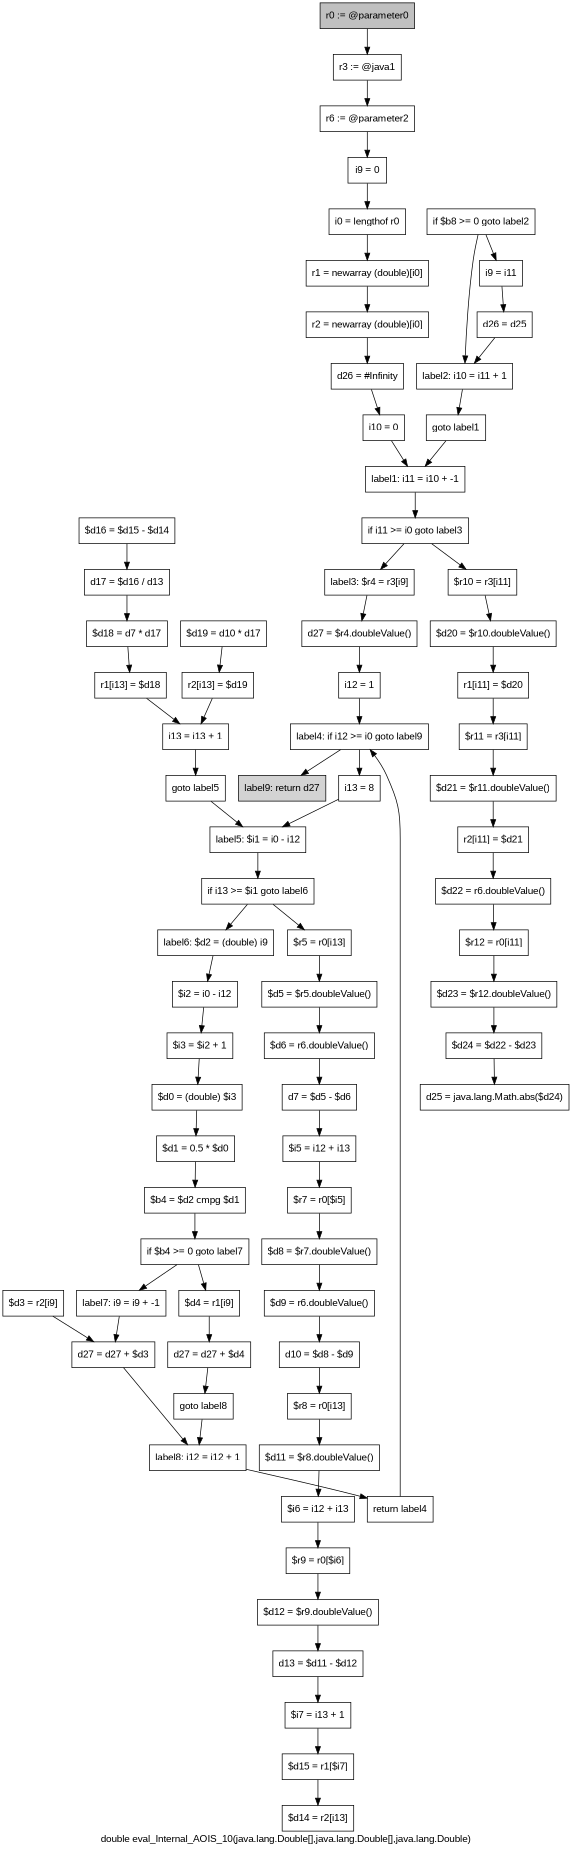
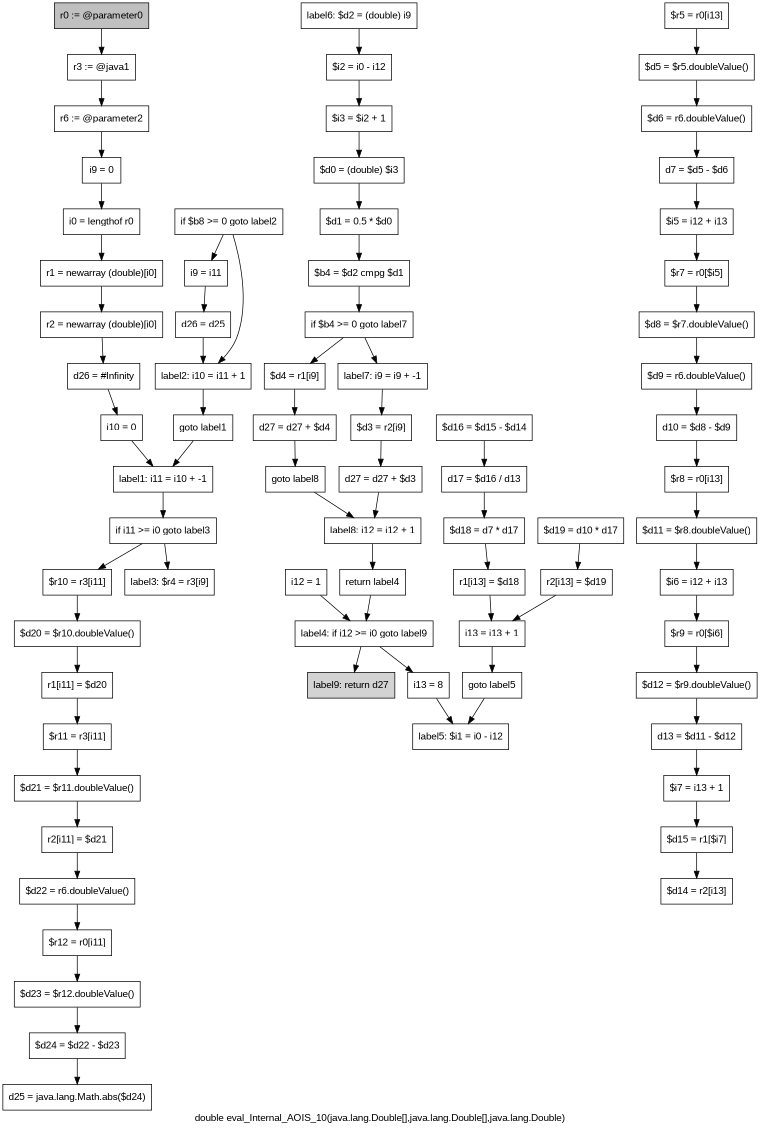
  digraph {
    fontname="Liberation Sans"
    label="double eval_Internal_AOIS_10(java.lang.Double[],java.lang.Double[],java.lang.Double)"
    node [fontname="Liberation Sans" shape=box]
    edge [fontname="Liberation Sans"]
    n1 [fillcolor=gray label="r0 := @parameter0" style=filled]
    n2 [label="r3 := @java1"]
    n3 [label="r6 := @parameter2"]
    n4 [label="i9 = 0"]
    n5 [label="i0 = lengthof r0"]
    n6 [label="r1 = newarray (double)[i0]"]
    n7 [label="r2 = newarray (double)[i0]"]
    n8 [label="d26 = #Infinity"]
    n9 [label="i10 = 0"]
    n10 [label="label1: i11 = i10 + -1"]
    n11 [label="if i11 >= i0 goto label3"]
    n12 [label="$r10 = r3[i11]"]
    n13 [label="label3: $r4 = r3[i9]"]
    n14 [label="$d20 = $r10.doubleValue()"]
-   n15 [label="d27 = $r4.doubleValue()"]
    n16 [label="r1[i11] = $d20"]
    n17 [label="i12 = 1"]
    n18 [label="$r11 = r3[i11]"]
    n19 [label="$d21 = $r11.doubleValue()"]
    n20 [label="r2[i11] = $d21"]
    n21 [label="$d22 = r6.doubleValue()"]
    n22 [label="$r12 = r0[i11]"]
    n23 [label="$d23 = $r12.doubleValue()"]
    n24 [label="$d24 = $d22 - $d23"]
    n25 [label="d25 = java.lang.Math.abs($d24)"]
    n26 [label="if $b8 >= 0 goto label2"]
    n27 [label="i9 = i11"]
    n28 [label="label2: i10 = i11 + 1"]
    n29 [label="d26 = d25"]
    n30 [label="goto label1"]
    n31 [label="label4: if i12 >= i0 goto label9"]
    n32 [label="i13 = 8"]
    n33 [fillcolor=lightgray label="label9: return d27" style=filled]
    n34 [label="label5: $i1 = i0 - i12"]
-   n35 [label="if i13 >= $i1 goto label6"]
    n36 [label="$r5 = r0[i13]"]
    n37 [label="label6: $d2 = (double) i9"]
    n38 [label="$d5 = $r5.doubleValue()"]
    n39 [label="$i2 = i0 - i12"]
    n40 [label="$d6 = r6.doubleValue()"]
    n41 [label="$i3 = $i2 + 1"]
    n42 [label="d7 = $d5 - $d6"]
    n43 [label="$i5 = i12 + i13"]
    n44 [label="$r7 = r0[$i5]"]
    n45 [label="$d8 = $r7.doubleValue()"]
    n46 [label="$d9 = r6.doubleValue()"]
    n47 [label="d10 = $d8 - $d9"]
    n48 [label="$r8 = r0[i13]"]
    n49 [label="$d11 = $r8.doubleValue()"]
    n50 [label="$i6 = i12 + i13"]
    n51 [label="$r9 = r0[$i6]"]
    n52 [label="$d12 = $r9.doubleValue()"]
    n53 [label="d13 = $d11 - $d12"]
    n54 [label="$i7 = i13 + 1"]
    n55 [label="$d15 = r1[$i7]"]
    n56 [label="$d14 = r2[i13]"]
    n57 [label="$d16 = $d15 - $d14"]
    n58 [label="d17 = $d16 / d13"]
    n59 [label="$d18 = d7 * d17"]
    n60 [label="r1[i13] = $d18"]
    n61 [label="i13 = i13 + 1"]
    n62 [label="$d19 = d10 * d17"]
    n63 [label="r2[i13] = $d19"]
    n64 [label="goto label5"]
    n65 [label="$d0 = (double) $i3"]
    n66 [label="$d1 = 0.5 * $d0"]
    n67 [label="$b4 = $d2 cmpg $d1"]
    n68 [label="if $b4 >= 0 goto label7"]
    n69 [label="$d4 = r1[i9]"]
    n70 [label="label7: i9 = i9 + -1"]
    n71 [label="d27 = d27 + $d4"]
    n72 [label="$d3 = r2[i9]"]
    n73 [label="goto label8"]
    n74 [label="d27 = d27 + $d3"]
    n75 [label="label8: i12 = i12 + 1"]
    n76 [label="return label4"]
    n1 -> n2
    n2 -> n3
    n3 -> n4
    n4 -> n5
    n5 -> n6
    n6 -> n7
    n7 -> n8
    n8 -> n9
    n9 -> n10
    n10 -> n11
    n11 -> n12
    n11 -> n13
    n12 -> n14
-   n13 -> n15
    n14 -> n16
-   n15 -> n17
    n16 -> n18
    n17 -> n31
    n18 -> n19
    n19 -> n20
    n20 -> n21
    n21 -> n22
    n22 -> n23
    n23 -> n24
    n24 -> n25
    n26 -> n27
    n26 -> n28
    n27 -> n29
    n28 -> n30
    n29 -> n28
    n30 -> n10
    n31 -> n32
    n31 -> n33
    n32 -> n34
-   n34 -> n35
-   n35 -> n36
-   n35 -> n37
    n36 -> n38
    n37 -> n39
    n38 -> n40
    n39 -> n41
    n40 -> n42
    n41 -> n65
    n42 -> n43
    n43 -> n44
    n44 -> n45
    n45 -> n46
    n46 -> n47
    n47 -> n48
    n48 -> n49
    n49 -> n50
    n50 -> n51
    n51 -> n52
    n52 -> n53
    n53 -> n54
    n54 -> n55
    n55 -> n56
    n57 -> n58
    n58 -> n59
    n59 -> n60
    n60 -> n61
    n61 -> n64
    n62 -> n63
    n63 -> n61
    n64 -> n34
    n65 -> n66
    n66 -> n67
    n67 -> n68
    n68 -> n69
    n68 -> n70
    n69 -> n71
-   n70 -> n74
+   n70 -> n72
    n71 -> n73
    n72 -> n74
    n73 -> n75
    n74 -> n75
    n75 -> n76
    n76 -> n31
  }
